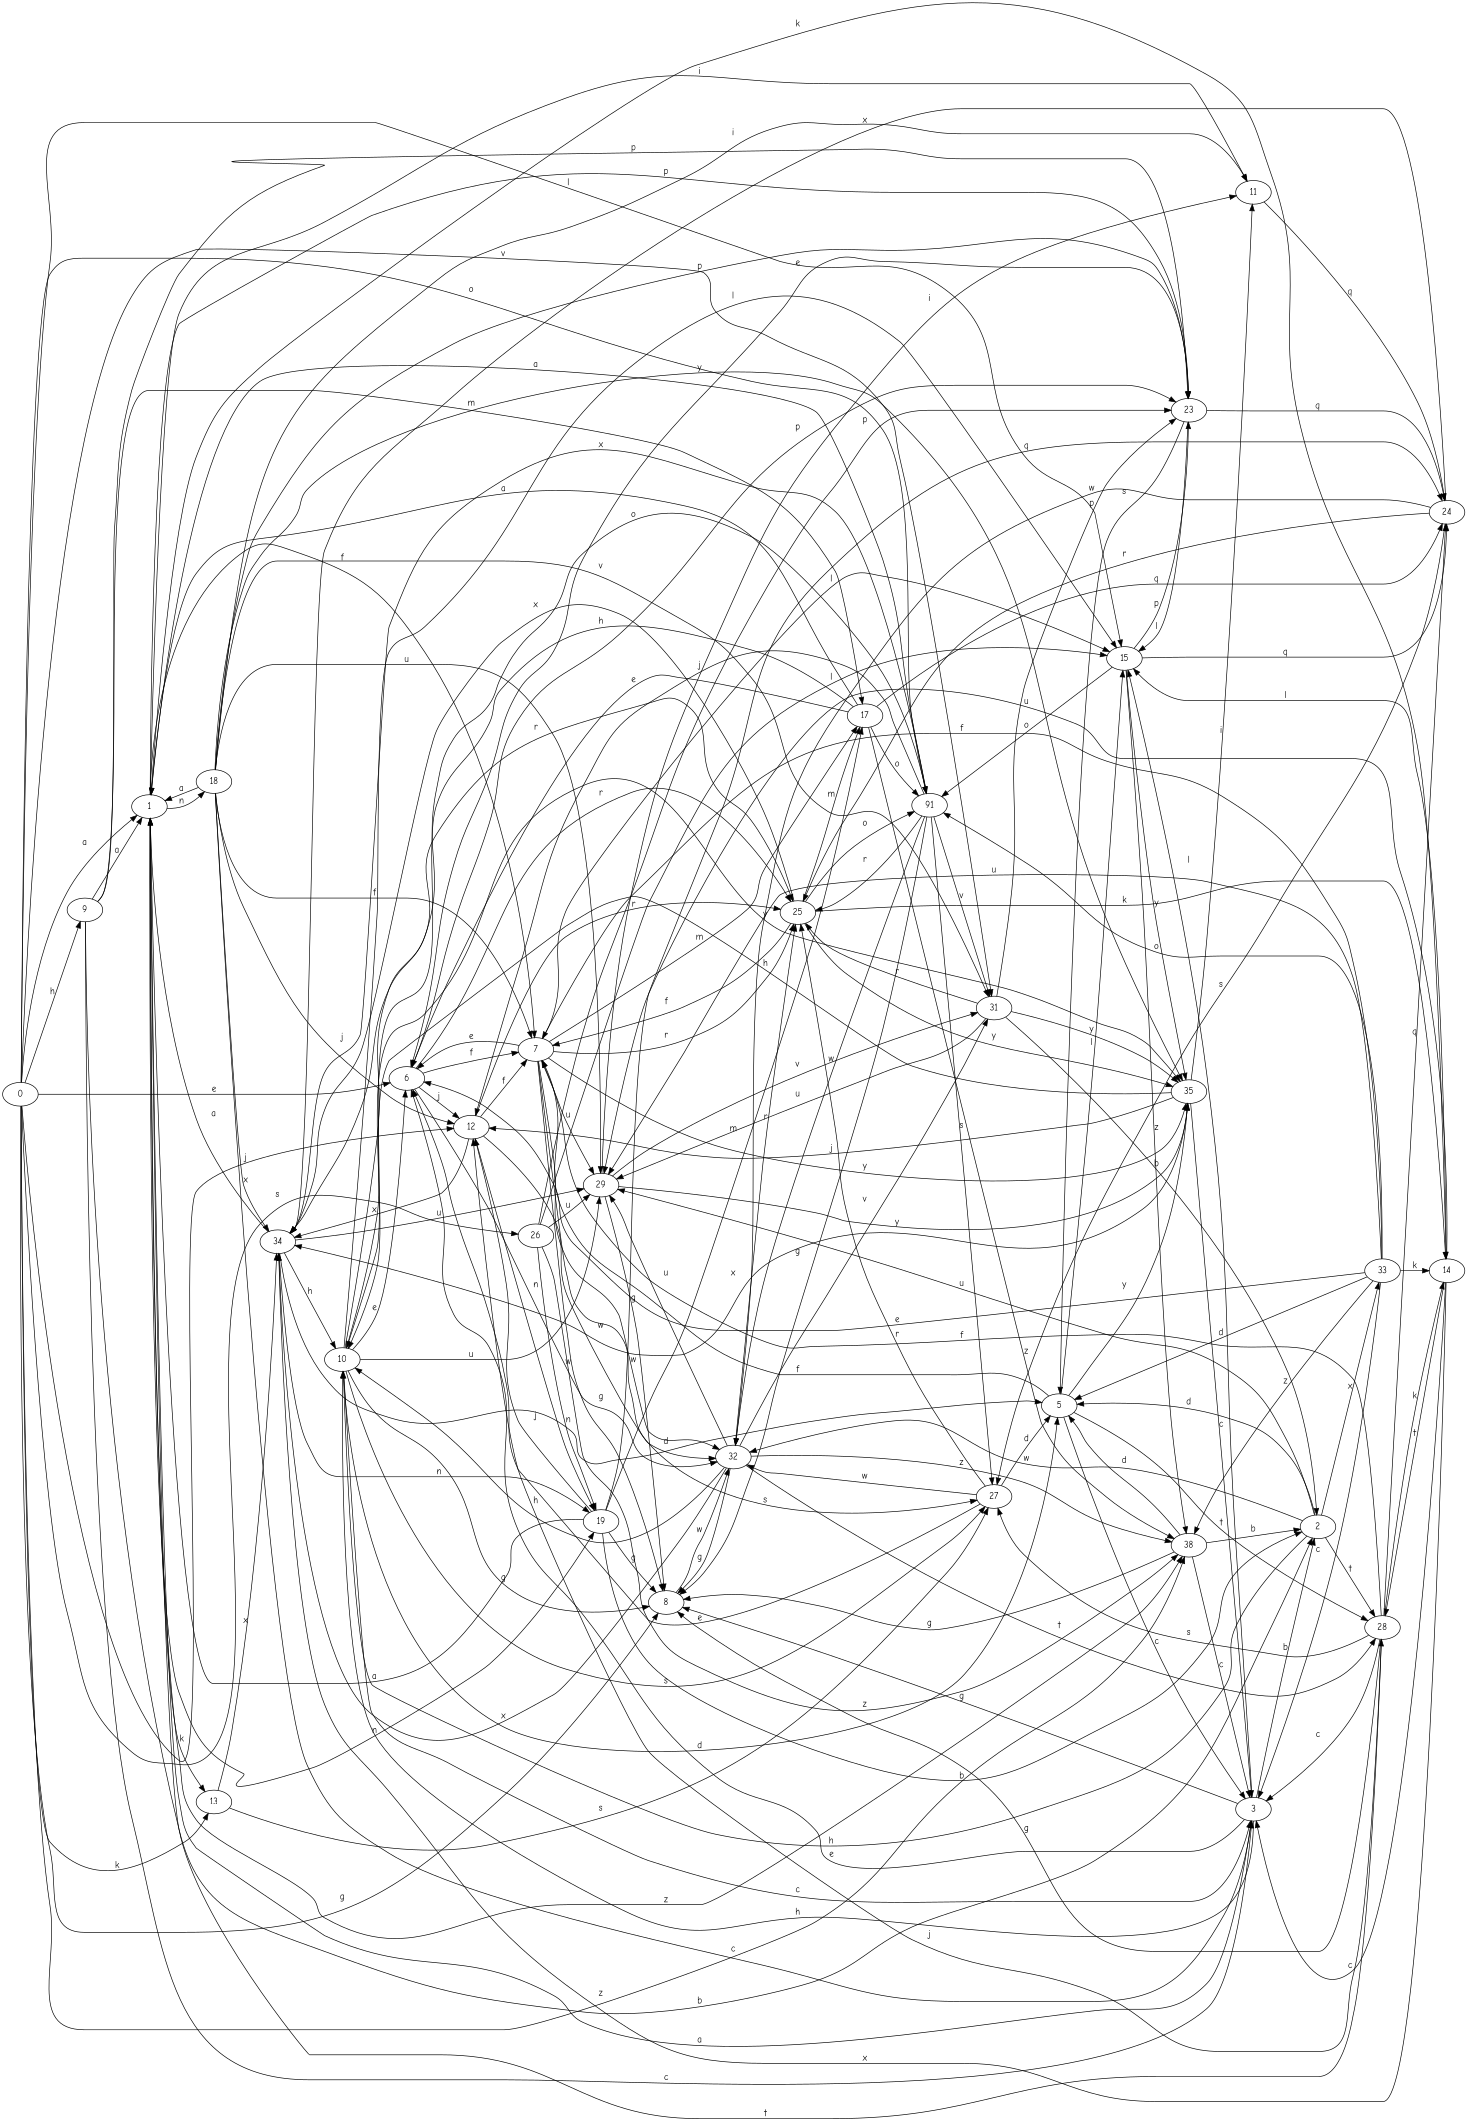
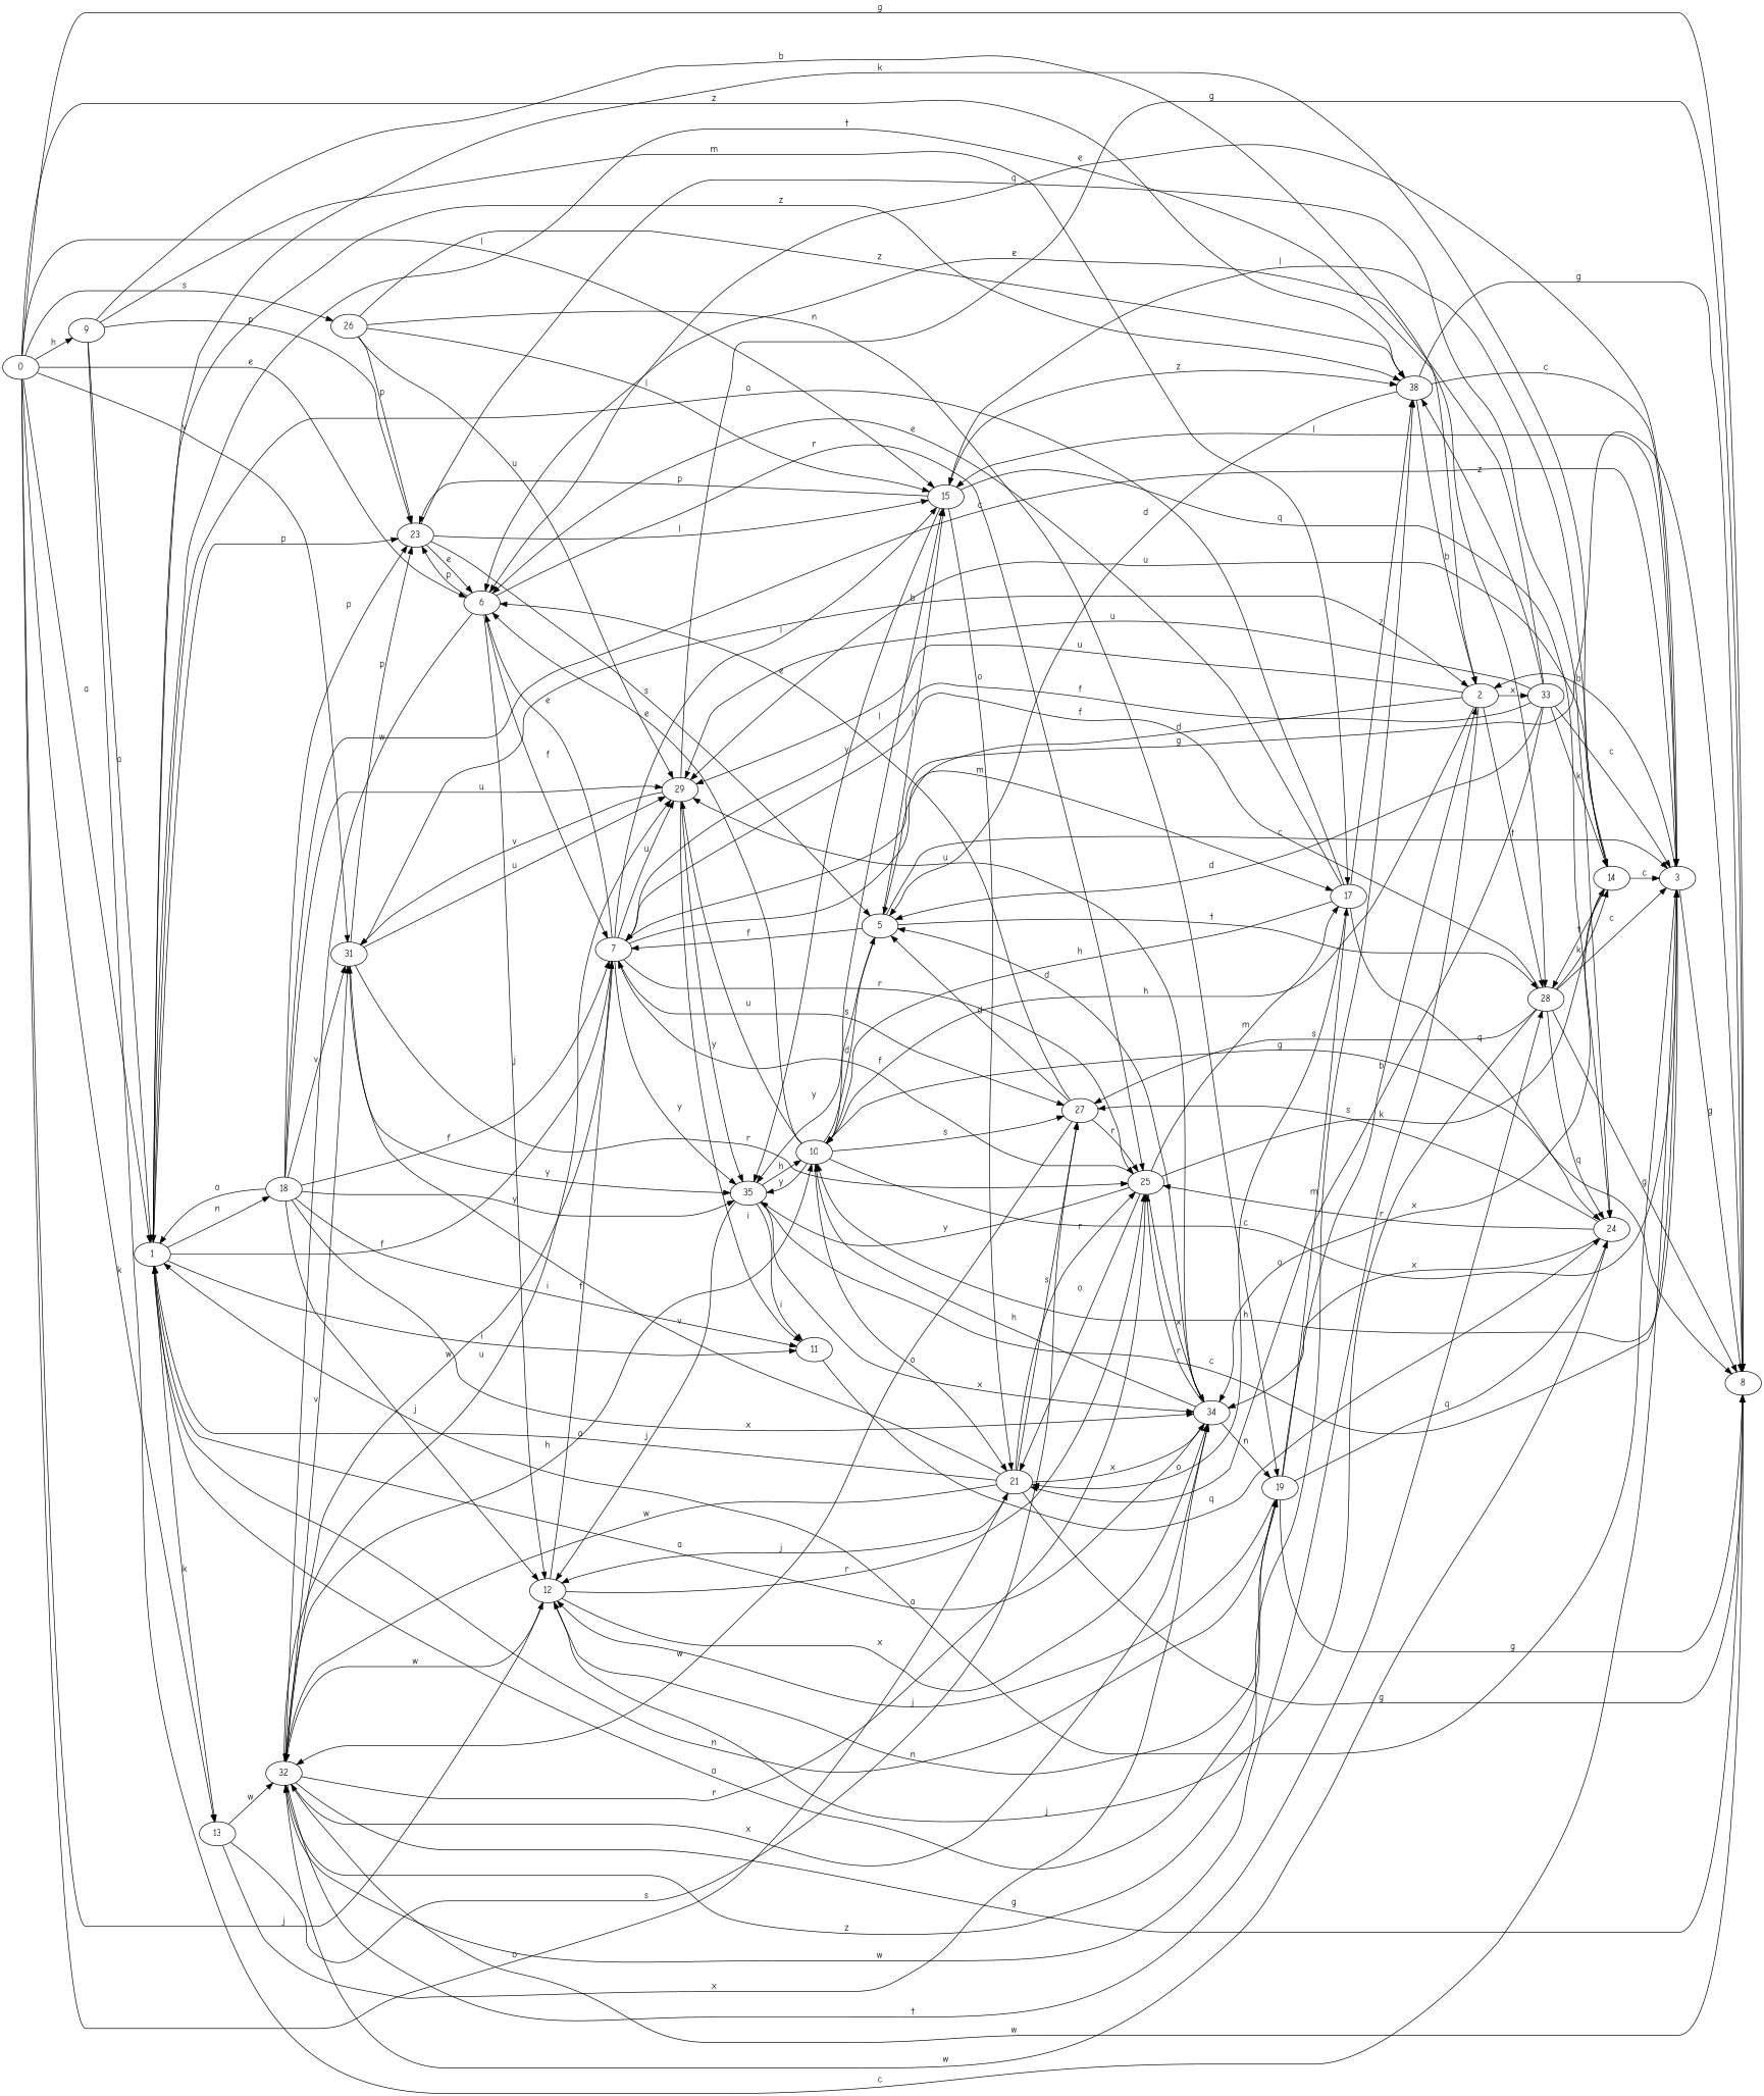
  strict digraph {
    fontname="Comic Neue"
    rankdir=LR
    node [fontname="Comic Neue"]
    edge [fontname="Comic Neue"]
    0
    1
    6
    8
    9
    12
    13
    15
-   21 [label=91]
+   21
    26
    31
    38
    7
    11
    14
    18
    19
    23
    28
    32
    25
    2
    3
    17
    34
    27
    35
    24
    29
    5
    10
    33
    0 -> 1 [label=a]
    0 -> 6 [label=e]
    0 -> 8 [label=g]
    0 -> 9 [label=h]
    0 -> 12 [label=j]
    0 -> 13 [label=k]
    0 -> 15 [label=l]
    0 -> 21 [label=o]
    0 -> 26 [label=s]
    0 -> 31 [label=v]
    0 -> 38 [label=z]
    1 -> 13 [label=k]
    1 -> 38 [label=z]
    1 -> 7 [label=f]
    1 -> 11 [label=i]
    1 -> 14 [label=k]
    1 -> 18 [label=n]
    1 -> 19 [label=n]
    1 -> 23 [label=p]
    1 -> 28 [label=t]
    6 -> 12 [label=j]
    6 -> 7 [label=f]
    6 -> 23 [label=p]
    6 -> 32 [label=w]
    6 -> 25 [label=r]
    8 -> 32 [label=w]
    9 -> 1 [label=a]
    9 -> 23 [label=p]
    9 -> 2 [label=b]
    9 -> 3 [label=c]
    9 -> 17 [label=m]
    12 -> 7 [label=f]
    12 -> 19 [label=n]
    12 -> 32 [label=w]
    12 -> 25 [label=r]
    12 -> 34 [label=x]
+   13 -> 32 [label=w]
    13 -> 34 [label=x]
    13 -> 27 [label=s]
    15 -> 21 [label=o]
    15 -> 38 [label=z]
    15 -> 23 [label=p]
    15 -> 35 [label=y]
    15 -> 24 [label=q]
    21 -> 1 [label=a]
    21 -> 8 [label=g]
    21 -> 12 [label=j]
    21 -> 31 [label=v]
    21 -> 32 [label=w]
    21 -> 25 [label=r]
    21 -> 34 [label=x]
    21 -> 27 [label=s]
    26 -> 15 [label=l]
    26 -> 38 [label=z]
    26 -> 19 [label=n]
    26 -> 23 [label=p]
    26 -> 29 [label=u]
    31 -> 23 [label=p]
    31 -> 25 [label=r]
    31 -> 2 [label=b]
    31 -> 35 [label=y]
    31 -> 29 [label=u]
    38 -> 8 [label=g]
    38 -> 2 [label=b]
    38 -> 3 [label=c]
    38 -> 5 [label=d]
    7 -> 6 [label=e]
    7 -> 8 [label=g]
    7 -> 15 [label=l]
    7 -> 32 [label=w]
    7 -> 25 [label=r]
    7 -> 17 [label=m]
    7 -> 27 [label=s]
    7 -> 35 [label=y]
    7 -> 29 [label=u]
    11 -> 24 [label=q]
    14 -> 15 [label=l]
    14 -> 28 [label=t]
    14 -> 3 [label=c]
    14 -> 34 [label=x]
    14 -> 29 [label=u]
    18 -> 1 [label=a]
    18 -> 12 [label=j]
    18 -> 31 [label=v]
    18 -> 7 [label=f]
    18 -> 11 [label=i]
    18 -> 23 [label=p]
    18 -> 3 [label=c]
    18 -> 34 [label=x]
    18 -> 35 [label=y]
    18 -> 29 [label=u]
    19 -> 1 [label=a]
    19 -> 8 [label=g]
    19 -> 12 [label=j]
    19 -> 2 [label=b]
    19 -> 17 [label=m]
    19 -> 24 [label=q]
    23 -> 6 [label=e]
    23 -> 15 [label=l]
    23 -> 24 [label=q]
    23 -> 5 [label=s]
    28 -> 8 [label=g]
    28 -> 12 [label=j]
    28 -> 7 [label=f]
    28 -> 14 [label=k]
    28 -> 3 [label=c]
    28 -> 27 [label=s]
    28 -> 24 [label=q]
    32 -> 8 [label=g]
    32 -> 31 [label=v]
    32 -> 38 [label=z]
    32 -> 28 [label=t]
    32 -> 25 [label=r]
    32 -> 34 [label=x]
    32 -> 29 [label=u]
    32 -> 10 [label=h]
    25 -> 21 [label=o]
    25 -> 7 [label=f]
    25 -> 14 [label=k]
    25 -> 17 [label=m]
    25 -> 34 [label=x]
    25 -> 35 [label=y]
    2 -> 28 [label=t]
    2 -> 32 [label=w]
    2 -> 29 [label=u]
    2 -> 5 [label=d]
    2 -> 10 [label=h]
    2 -> 33 [label=x]
    3 -> 1 [label=a]
    3 -> 6 [label=e]
    3 -> 8 [label=g]
    3 -> 15 [label=l]
    3 -> 2 [label=b]
    3 -> 10 [label=h]
    17 -> 1 [label=a]
    17 -> 6 [label=e]
    17 -> 21 [label=o]
    17 -> 38 [label=z]
    17 -> 24 [label=q]
    17 -> 10 [label=h]
    34 -> 1 [label=a]
    34 -> 19 [label=n]
    34 -> 25 [label=r]
    34 -> 29 [label=u]
    34 -> 5 [label=d]
    34 -> 10 [label=h]
    27 -> 6 [label=e]
    27 -> 32 [label=w]
    27 -> 25 [label=r]
    27 -> 5 [label=d]
    35 -> 12 [label=j]
    35 -> 11 [label=i]
    35 -> 3 [label=c]
    35 -> 34 [label=x]
    35 -> 10 [label=h]
    24 -> 32 [label=w]
    24 -> 25 [label=r]
    24 -> 34 [label=x]
    24 -> 27 [label=s]
    29 -> 8 [label=g]
    29 -> 31 [label=v]
    29 -> 11 [label=i]
    29 -> 35 [label=y]
    5 -> 15 [label=l]
    5 -> 7 [label=f]
    5 -> 28 [label=t]
    5 -> 3 [label=c]
    5 -> 35 [label=y]
    10 -> 6 [label=e]
    10 -> 8 [label=g]
    10 -> 15 [label=l]
    10 -> 21 [label=o]
    10 -> 3 [label=c]
    10 -> 27 [label=s]
    10 -> 35 [label=y]
    10 -> 29 [label=u]
    10 -> 5 [label=d]
    33 -> 6 [label=e]
    33 -> 21 [label=o]
    33 -> 38 [label=z]
    33 -> 7 [label=f]
    33 -> 14 [label=k]
    33 -> 3 [label=c]
    33 -> 29 [label=u]
    33 -> 5 [label=d]
  }
